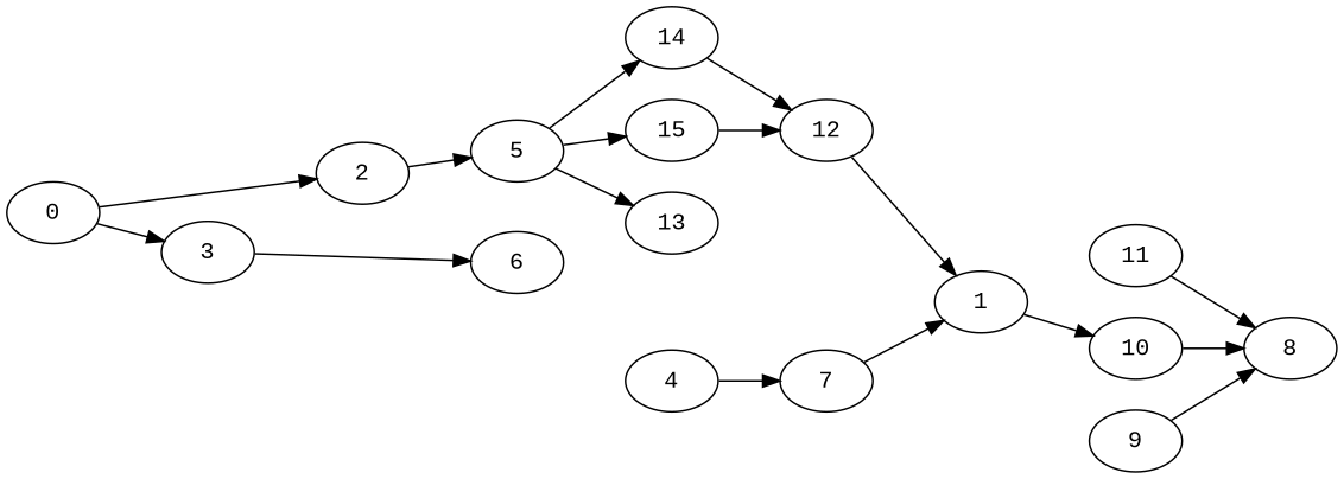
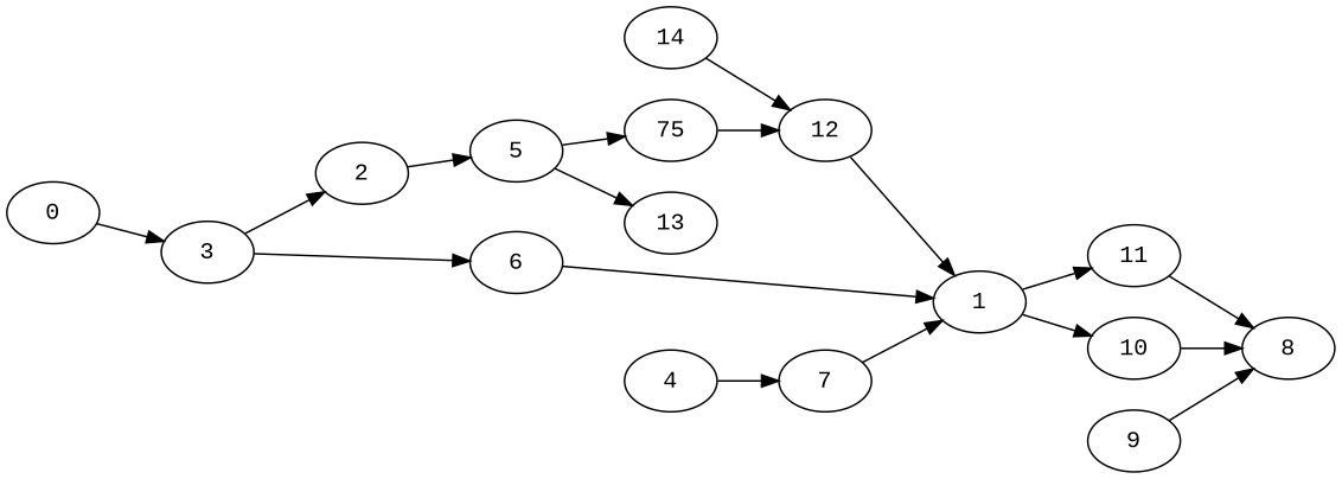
  digraph {
    "Duplicate states"=0
    GraphType=S_P
    "Max states in OPEN"=0
    Modes="120000ms; topo-ordered tasks, ; Pruning: task equivalence, fixed order ready list, ; F-value: ; Optimisation: best schedule length (SL) optimisation on equal, "
    NumberOfTasks=16
    "Pruned using list schedule length"=44556
    "States removed from OPEN"=0
    TargetSystem="Homogeneous-2"
    "Time to schedule (ms)"=720
    "Total idle time"=210
    "Total schedule length"=819
    "Total sequential time"=1341
    "Total states created"=156371
    fontname="Liberation Mono"
    rankdir=LR
    node [Processor=0 Weight=72 fontname="Liberation Mono"]
    edge [Weight=10 fontname="Liberation Mono"]
    0 ["Finish time"=121 "Start time"=0 Weight=121]
    2 ["Finish time"=218 "Start time"=121 Weight=97]
    3 ["Finish time"=210 Processor=1 "Start time"=125 Weight=85]
    5 ["Finish time"=303 "Start time"=218 Weight=85]
    4 ["Finish time"=319 Processor=1 "Start time"=210 Weight=109]
    7 ["Finish time"=544 "Start time"=447 Weight=97]
    6 ["Finish time"=447 "Start time"=375]
    14 ["Finish time"=375 "Start time"=303]
-   15 ["Finish time"=439 Processor=1 "Start time"=367]
+   15 ["Finish time"=439 Processor=1 "Start time"=367 label=75]
    13 ["Finish time"=367 Processor=1 "Start time"=319 Weight=48]
    1 ["Finish time"=623 Processor=1 "Start time"=551]
    12 ["Finish time"=548 Processor=1 "Start time"=439 Weight=109]
    11 ["Finish time"=747 "Start time"=626 Weight=121]
    10 ["Finish time"=732 Processor=1 "Start time"=647 Weight=85]
    8 ["Finish time"=819 "Start time"=747]
    9 ["Finish time"=647 Processor=1 "Start time"=623 Weight=24]
-   0 -> 2 [Weight=4]
+   3 -> 2 [Weight=4]
    0 -> 3 [Weight=4]
    2 -> 5 [Weight=8]
    3 -> 6 [Weight=2]
-   5 -> 14 [Weight=2]
    5 -> 15 [Weight=2]
    5 -> 13 [Weight=8]
    4 -> 7
    7 -> 1 [Weight=7]
+   6 -> 1 [Weight=9]
    14 -> 12 [Weight=7]
    15 -> 12 [Weight=7]
+   1 -> 11 [Weight=3]
    1 -> 10
    12 -> 1
    11 -> 8 [Weight=6]
    10 -> 8
    9 -> 8
  }
